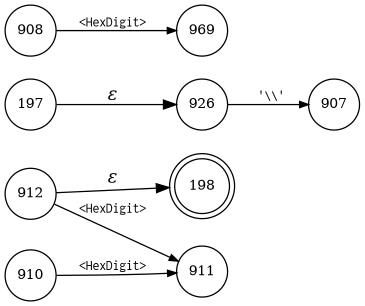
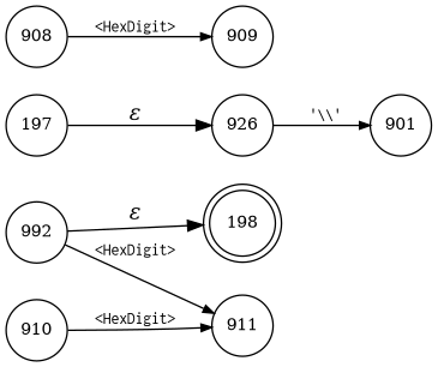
  digraph {
    rankdir=LR
    node [fixedsize=true fontsize=11 shape=circle peripheries=1]
    edge [fontname=Courier arrowhead=normal arrowsize=.7 fontsize=11]
    n1 [label=198 shape=doublecircle width=.6 peripheries=""]
-   n2 [label=912 width=.55]
+   n2 [label=992 width=.55]
    n3 [label=911 width=.55]
    n4 [label=197 width=.55]
    n5 [label=926 width=.55]
-   n6 [label=907 width=.55]
+   n6 [label=901 width=.55]
    n7 [label=908 width=.55]
-   n8 [label=969 width=.55]
+   n8 [label=909 width=.55]
    n9 [label=910 width=.55]
    n2 -> n1 [fontname="Times-Italic" label="&epsilon;" arrowhead="" arrowsize="" fontsize=""]
    n2 -> n3 [label="<HexDigit>"]
    n4 -> n5 [fontname="Times-Italic" label="&epsilon;" arrowhead="" arrowsize="" fontsize=""]
    n5 -> n6 [label="'\\\\'"]
    n7 -> n8 [label="<HexDigit>"]
    n9 -> n3 [label="<HexDigit>"]
  }
